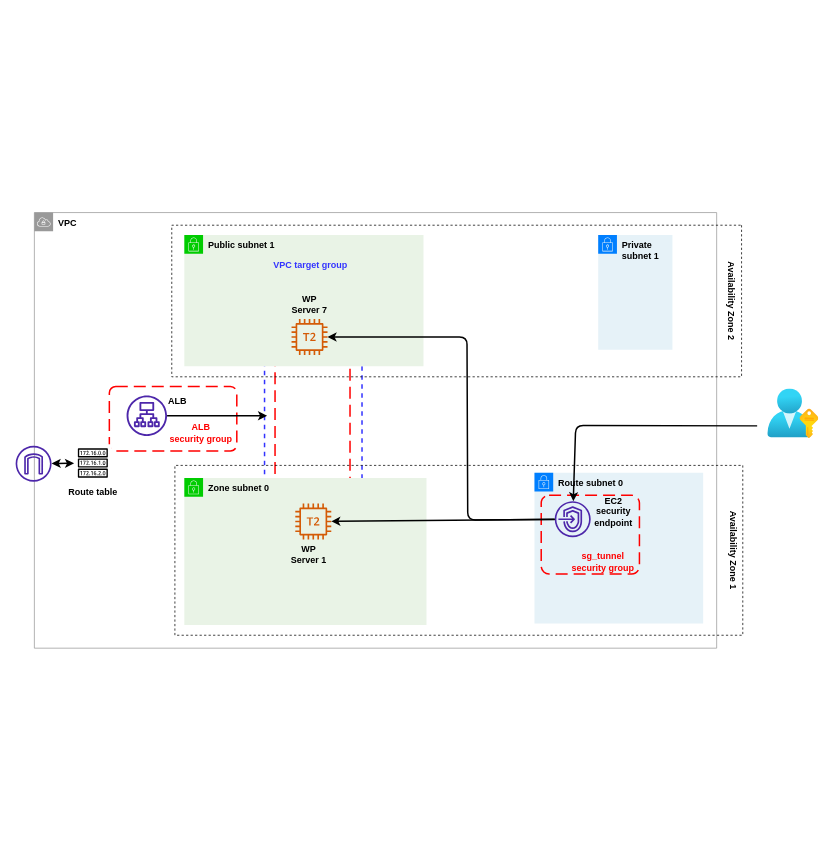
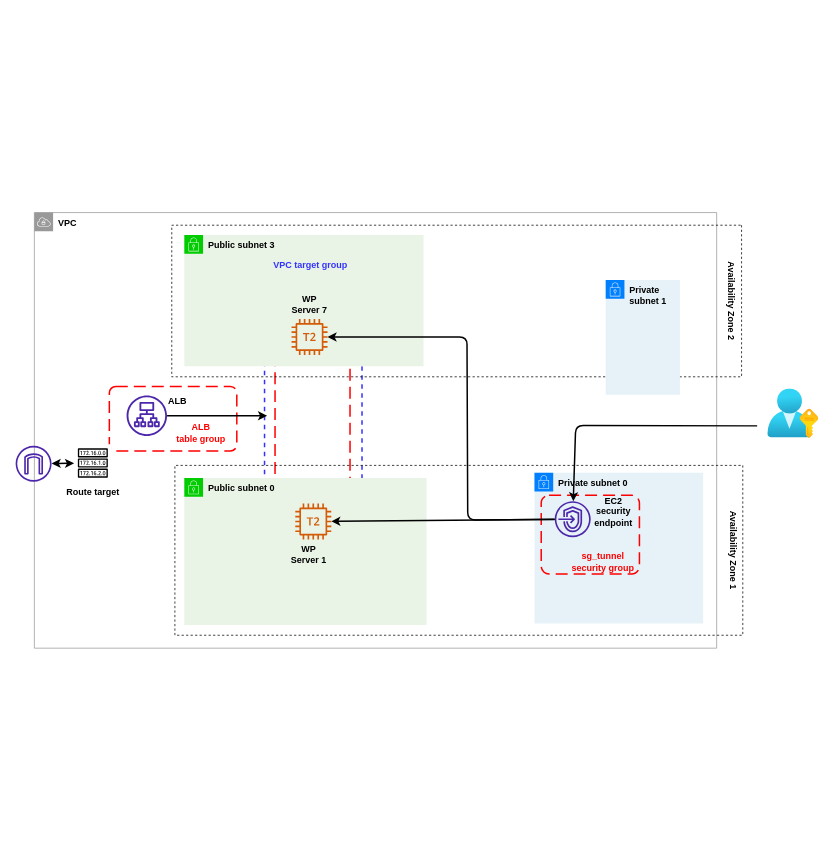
  <mxCell id="0" />
  <mxCell id="1" parent="0" />
  <mxCell id="2" value="VPC" style="sketch=0;outlineConnect=0;gradientColor=none;html=1;whiteSpace=wrap;fontSize=12;fontStyle=1;shape=mxgraph.aws4.group;grIcon=mxgraph.aws4.group_vpc;strokeColor=#999999;fillColor=none;verticalAlign=top;align=left;spacingLeft=30;fontColor=#000000;dashed=0;" parent="1" vertex="1"><mxGeometry x="45" y="283" width="910" height="581" as="geometry" /></mxCell>
  <mxCell id="3" value="" style="rounded=1;arcSize=10;dashed=1;strokeColor=#FF0000;fillColor=none;gradientColor=none;dashPattern=8 4;strokeWidth=2;fontStyle=1;fontColor=#000000;" parent="1" vertex="1"><mxGeometry x="366" y="385" width="100" height="431" as="geometry" /></mxCell>
  <mxCell id="4" value="" style="outlineConnect=0;gradientColor=none;html=1;whiteSpace=wrap;fontSize=12;fontStyle=1;strokeColor=#3333FF;fillColor=none;verticalAlign=top;align=center;fontColor=#000000;dashed=1;spacingTop=3;strokeWidth=2;" parent="1" vertex="1"><mxGeometry x="352" y="342" width="130" height="483" as="geometry" /></mxCell>
  <mxCell id="5" value="Availability Zone 1" style="fillColor=none;strokeColor=#000000;dashed=1;verticalAlign=top;fontStyle=1;fontColor=#000000;rotation=90;" parent="1" vertex="1"><mxGeometry x="497.89" y="354.77" width="226.51" height="757.41" as="geometry" /></mxCell>
- <mxCell id="6" value="Zone subnet 0" style="points=[[0,0],[0.25,0],[0.5,0],[0.75,0],[1,0],[1,0.25],[1,0.5],[1,0.75],[1,1],[0.75,1],[0.5,1],[0.25,1],[0,1],[0,0.75],[0,0.5],[0,0.25]];outlineConnect=0;gradientColor=none;html=1;whiteSpace=wrap;fontSize=12;fontStyle=1;container=1;pointerEvents=0;collapsible=0;recursiveResize=0;shape=mxgraph.aws4.group;grIcon=mxgraph.aws4.group_security_group;grStroke=0;strokeColor=#00CC00;fillColor=#E9F3E6;verticalAlign=top;align=left;spacingLeft=30;fontColor=#000000;dashed=0;" parent="1" vertex="1"><mxGeometry x="245" y="637" width="323" height="196" as="geometry" /></mxCell>
+ <mxCell id="6" value="Public subnet 0" style="points=[[0,0],[0.25,0],[0.5,0],[0.75,0],[1,0],[1,0.25],[1,0.5],[1,0.75],[1,1],[0.75,1],[0.5,1],[0.25,1],[0,1],[0,0.75],[0,0.5],[0,0.25]];outlineConnect=0;gradientColor=none;html=1;whiteSpace=wrap;fontSize=12;fontStyle=1;container=1;pointerEvents=0;collapsible=0;recursiveResize=0;shape=mxgraph.aws4.group;grIcon=mxgraph.aws4.group_security_group;grStroke=0;strokeColor=#00CC00;fillColor=#E9F3E6;verticalAlign=top;align=left;spacingLeft=30;fontColor=#000000;dashed=0;" parent="1" vertex="1"><mxGeometry x="245" y="637" width="323" height="196" as="geometry" /></mxCell>
  <mxCell id="7" value="" style="sketch=0;outlineConnect=0;fontColor=#000000;gradientColor=none;fillColor=#D45B07;strokeColor=#000000;dashed=0;verticalLabelPosition=bottom;verticalAlign=top;align=center;html=1;fontSize=12;fontStyle=1;aspect=fixed;pointerEvents=1;shape=mxgraph.aws4.t2_instance;" parent="6" vertex="1"><mxGeometry x="148" y="34" width="48" height="48" as="geometry" /></mxCell>
  <mxCell id="8" value="WP Server 1" style="text;html=1;strokeColor=none;fillColor=none;align=center;verticalAlign=middle;whiteSpace=wrap;rounded=0;fontStyle=1;fontColor=#000000;" parent="6" vertex="1"><mxGeometry x="136" y="89.87" width="60" height="23.75" as="geometry" /></mxCell>
- <mxCell id="9" value="Route subnet 0" style="points=[[0,0],[0.25,0],[0.5,0],[0.75,0],[1,0],[1,0.25],[1,0.5],[1,0.75],[1,1],[0.75,1],[0.5,1],[0.25,1],[0,1],[0,0.75],[0,0.5],[0,0.25]];outlineConnect=0;gradientColor=none;html=1;whiteSpace=wrap;fontSize=12;fontStyle=1;container=1;pointerEvents=0;collapsible=0;recursiveResize=0;shape=mxgraph.aws4.group;grIcon=mxgraph.aws4.group_security_group;grStroke=0;strokeColor=#007FFF;fillColor=#E6F2F8;verticalAlign=top;align=left;spacingLeft=30;fontColor=#000000;dashed=0;" parent="1" vertex="1"><mxGeometry x="712" y="630" width="225" height="201" as="geometry" /></mxCell>
+ <mxCell id="9" value="Private subnet 0" style="points=[[0,0],[0.25,0],[0.5,0],[0.75,0],[1,0],[1,0.25],[1,0.5],[1,0.75],[1,1],[0.75,1],[0.5,1],[0.25,1],[0,1],[0,0.75],[0,0.5],[0,0.25]];outlineConnect=0;gradientColor=none;html=1;whiteSpace=wrap;fontSize=12;fontStyle=1;container=1;pointerEvents=0;collapsible=0;recursiveResize=0;shape=mxgraph.aws4.group;grIcon=mxgraph.aws4.group_security_group;grStroke=0;strokeColor=#007FFF;fillColor=#E6F2F8;verticalAlign=top;align=left;spacingLeft=30;fontColor=#000000;dashed=0;" parent="1" vertex="1"><mxGeometry x="712" y="630" width="225" height="201" as="geometry" /></mxCell>
  <mxCell id="10" value="" style="rounded=1;arcSize=10;dashed=1;strokeColor=#FF0000;fillColor=none;gradientColor=none;dashPattern=8 4;strokeWidth=2;fontStyle=1;fontColor=#000000;" parent="9" vertex="1"><mxGeometry x="9" y="30" width="131" height="105" as="geometry" /></mxCell>
  <mxCell id="11" value="" style="sketch=0;outlineConnect=0;fontColor=#000000;gradientColor=none;fillColor=#4D27AA;strokeColor=#000000;dashed=0;verticalLabelPosition=bottom;verticalAlign=top;align=center;html=1;fontSize=12;fontStyle=1;aspect=fixed;pointerEvents=1;shape=mxgraph.aws4.endpoints;" parent="9" vertex="1"><mxGeometry x="27" y="38" width="48" height="48" as="geometry" /></mxCell>
  <mxCell id="12" value="EC2 &lt;br&gt;security endpoint" style="text;html=1;strokeColor=none;fillColor=none;align=center;verticalAlign=middle;whiteSpace=wrap;rounded=0;fontStyle=1;fontColor=#000000;" parent="9" vertex="1"><mxGeometry x="61" y="40" width="89" height="23.75" as="geometry" /></mxCell>
  <mxCell id="13" value="sg_tunnel&lt;br&gt;security group" style="text;html=1;strokeColor=none;fillColor=none;align=center;verticalAlign=middle;whiteSpace=wrap;rounded=0;fontStyle=1;fontColor=#FF0000;" parent="9" vertex="1"><mxGeometry x="47" y="107" width="89" height="23.75" as="geometry" /></mxCell>
  <mxCell id="14" value="" style="rounded=1;arcSize=10;dashed=1;strokeColor=#FF0000;fillColor=none;gradientColor=none;dashPattern=8 4;strokeWidth=2;fontStyle=1;fontColor=#000000;" parent="1" vertex="1"><mxGeometry x="145" y="515" width="170" height="86" as="geometry" /></mxCell>
  <mxCell id="15" value="Availability Zone 2" style="fillColor=none;strokeColor=#000000;dashed=1;verticalAlign=top;fontStyle=1;fontColor=#000000;rotation=90;" parent="1" vertex="1"><mxGeometry x="507.16" y="20.98" width="202.19" height="759.96" as="geometry" /></mxCell>
- <mxCell id="16" value="Public subnet 1" style="points=[[0,0],[0.25,0],[0.5,0],[0.75,0],[1,0],[1,0.25],[1,0.5],[1,0.75],[1,1],[0.75,1],[0.5,1],[0.25,1],[0,1],[0,0.75],[0,0.5],[0,0.25]];outlineConnect=0;gradientColor=none;html=1;whiteSpace=wrap;fontSize=12;fontStyle=1;container=1;pointerEvents=0;collapsible=0;recursiveResize=0;shape=mxgraph.aws4.group;grIcon=mxgraph.aws4.group_security_group;grStroke=0;strokeColor=#00CC00;fillColor=#E9F3E6;verticalAlign=top;align=left;spacingLeft=30;fontColor=#000000;dashed=0;" parent="1" vertex="1"><mxGeometry x="245" y="313" width="319" height="175" as="geometry" /></mxCell>
+ <mxCell id="16" value="Public subnet 3" style="points=[[0,0],[0.25,0],[0.5,0],[0.75,0],[1,0],[1,0.25],[1,0.5],[1,0.75],[1,1],[0.75,1],[0.5,1],[0.25,1],[0,1],[0,0.75],[0,0.5],[0,0.25]];outlineConnect=0;gradientColor=none;html=1;whiteSpace=wrap;fontSize=12;fontStyle=1;container=1;pointerEvents=0;collapsible=0;recursiveResize=0;shape=mxgraph.aws4.group;grIcon=mxgraph.aws4.group_security_group;grStroke=0;strokeColor=#00CC00;fillColor=#E9F3E6;verticalAlign=top;align=left;spacingLeft=30;fontColor=#000000;dashed=0;" parent="1" vertex="1"><mxGeometry x="245" y="313" width="319" height="175" as="geometry" /></mxCell>
  <mxCell id="17" value="" style="sketch=0;outlineConnect=0;fontColor=#000000;gradientColor=none;fillColor=#D45B07;strokeColor=#000000;dashed=0;verticalLabelPosition=bottom;verticalAlign=top;align=center;html=1;fontSize=12;fontStyle=1;aspect=fixed;pointerEvents=1;shape=mxgraph.aws4.t2_instance;" parent="16" vertex="1"><mxGeometry x="143" y="112" width="48" height="48" as="geometry" /></mxCell>
  <mxCell id="18" value="WP Server 7" style="text;html=1;strokeColor=none;fillColor=none;align=center;verticalAlign=middle;whiteSpace=wrap;rounded=0;fontStyle=1;fontColor=#000000;" parent="16" vertex="1"><mxGeometry x="137" y="81.13" width="60" height="23.75" as="geometry" /></mxCell>
  <mxCell id="19" value="" style="sketch=0;outlineConnect=0;fontColor=#000000;gradientColor=none;fillColor=#4D27AA;strokeColor=#000000;dashed=0;verticalLabelPosition=bottom;verticalAlign=top;align=center;html=1;fontSize=12;fontStyle=1;aspect=fixed;pointerEvents=1;shape=mxgraph.aws4.internet_gateway;" parent="1" vertex="1"><mxGeometry x="20" y="594" width="48" height="48" as="geometry" /></mxCell>
- <mxCell id="20" value="Private subnet 1" style="points=[[0,0],[0.25,0],[0.5,0],[0.75,0],[1,0],[1,0.25],[1,0.5],[1,0.75],[1,1],[0.75,1],[0.5,1],[0.25,1],[0,1],[0,0.75],[0,0.5],[0,0.25]];outlineConnect=0;gradientColor=none;html=1;whiteSpace=wrap;fontSize=12;fontStyle=1;container=1;pointerEvents=0;collapsible=0;recursiveResize=0;shape=mxgraph.aws4.group;grIcon=mxgraph.aws4.group_security_group;grStroke=0;strokeColor=#007FFF;fillColor=#E6F2F8;verticalAlign=top;align=left;spacingLeft=30;fontColor=#000000;dashed=0;" parent="1" vertex="1"><mxGeometry x="797" y="313" width="99" height="153" as="geometry" /></mxCell>
- <mxCell id="21" value="Route table" style="sketch=0;outlineConnect=0;fontColor=#000000;gradientColor=none;strokeColor=#000000;fillColor=#ffffff;dashed=0;verticalLabelPosition=bottom;verticalAlign=top;align=center;html=1;fontSize=12;fontStyle=1;aspect=fixed;shape=mxgraph.aws4.resourceIcon;resIcon=mxgraph.aws4.route_table;" parent="1" vertex="1"><mxGeometry x="98" y="592" width="50" height="50" as="geometry" /></mxCell>
+ <mxCell id="20" value="Private subnet 1" style="points=[[0,0],[0.25,0],[0.5,0],[0.75,0],[1,0],[1,0.25],[1,0.5],[1,0.75],[1,1],[0.75,1],[0.5,1],[0.25,1],[0,1],[0,0.75],[0,0.5],[0,0.25]];outlineConnect=0;gradientColor=none;html=1;whiteSpace=wrap;fontSize=12;fontStyle=1;container=1;pointerEvents=0;collapsible=0;recursiveResize=0;shape=mxgraph.aws4.group;grIcon=mxgraph.aws4.group_security_group;grStroke=0;strokeColor=#007FFF;fillColor=#E6F2F8;verticalAlign=top;align=left;spacingLeft=30;fontColor=#000000;dashed=0;" parent="1" vertex="1"><mxGeometry x="807" y="373" width="99" height="153" as="geometry" /></mxCell>
+ <mxCell id="21" value="Route target" style="sketch=0;outlineConnect=0;fontColor=#000000;gradientColor=none;strokeColor=#000000;fillColor=#ffffff;dashed=0;verticalLabelPosition=bottom;verticalAlign=top;align=center;html=1;fontSize=12;fontStyle=1;aspect=fixed;shape=mxgraph.aws4.resourceIcon;resIcon=mxgraph.aws4.route_table;" parent="1" vertex="1"><mxGeometry x="98" y="592" width="50" height="50" as="geometry" /></mxCell>
  <mxCell id="22" value="" style="endArrow=classic;html=1;strokeWidth=2;startArrow=classic;startFill=1;fontStyle=1;fontColor=#000000;strokeColor=#000000;" parent="1" source="21" target="19" edge="1"><mxGeometry width="50" height="50" relative="1" as="geometry"><mxPoint x="284" y="632" as="sourcePoint" /><mxPoint x="334" y="582" as="targetPoint" /></mxGeometry></mxCell>
  <mxCell id="23" style="edgeStyle=none;html=1;entryX=0.026;entryY=0.439;entryDx=0;entryDy=0;entryPerimeter=0;strokeWidth=2;startArrow=none;startFill=0;endArrow=classic;endFill=1;fontStyle=1;fontColor=#000000;strokeColor=#000000;" parent="1" source="24" target="4" edge="1"><mxGeometry relative="1" as="geometry" /></mxCell>
  <mxCell id="24" value="" style="sketch=0;outlineConnect=0;fontColor=#000000;gradientColor=none;fillColor=#4D27AA;strokeColor=#000000;dashed=0;verticalLabelPosition=bottom;verticalAlign=top;align=center;html=1;fontSize=12;fontStyle=1;aspect=fixed;pointerEvents=1;shape=mxgraph.aws4.application_load_balancer;" parent="1" vertex="1"><mxGeometry x="168" y="527" width="54" height="54" as="geometry" /></mxCell>
  <mxCell id="25" style="edgeStyle=none;html=1;exitX=0;exitY=0.75;exitDx=0;exitDy=0;exitPerimeter=0;startArrow=none;startFill=0;endArrow=classic;endFill=1;strokeWidth=2;fontStyle=1;fontColor=#000000;strokeColor=#000000;" parent="1" target="11" edge="1"><mxGeometry relative="1" as="geometry"><Array as="points"><mxPoint x="767" y="567" /></Array><mxPoint x="1009" y="567.5" as="sourcePoint" /></mxGeometry></mxCell>
  <mxCell id="26" value="VPC target group" style="text;html=1;strokeColor=none;fillColor=none;align=center;verticalAlign=middle;whiteSpace=wrap;rounded=0;fontStyle=1;fontColor=#3333FF;" parent="1" vertex="1"><mxGeometry x="356" y="342" width="115" height="23.75" as="geometry" /></mxCell>
  <mxCell id="27" value="ALB" style="text;html=1;strokeColor=none;fillColor=none;align=center;verticalAlign=middle;whiteSpace=wrap;rounded=0;fontStyle=1;fontColor=#000000;" parent="1" vertex="1"><mxGeometry x="206" y="527" width="60" height="16.37" as="geometry" /></mxCell>
- <mxCell id="28" value="ALB&lt;br&gt;security group" style="text;html=1;strokeColor=none;fillColor=none;align=center;verticalAlign=middle;whiteSpace=wrap;rounded=0;fontStyle=1;fontColor=#FF0000;" parent="1" vertex="1"><mxGeometry x="220" y="565" width="95" height="23.75" as="geometry" /></mxCell>
+ <mxCell id="28" value="ALB&lt;br&gt;table group" style="text;html=1;strokeColor=none;fillColor=none;align=center;verticalAlign=middle;whiteSpace=wrap;rounded=0;fontStyle=1;fontColor=#FF0000;" parent="1" vertex="1"><mxGeometry x="220" y="565" width="95" height="23.75" as="geometry" /></mxCell>
  <mxCell id="29" value="" style="aspect=fixed;html=1;points=[];align=center;image;fontSize=12;image=img/lib/azure2/azure_stack/User_Subscriptions.svg;" vertex="1" parent="1"><mxGeometry x="1023" y="518.13" width="68" height="66" as="geometry" /></mxCell>
  <mxCell id="30" style="edgeStyle=none;html=1;startArrow=none;startFill=0;endArrow=classic;endFill=1;strokeWidth=2;strokeColor=#000000;" edge="1" parent="1" source="11" target="17"><mxGeometry relative="1" as="geometry"><Array as="points"><mxPoint x="623" y="693" /><mxPoint x="622" y="449" /></Array></mxGeometry></mxCell>
  <mxCell id="31" style="edgeStyle=none;html=1;strokeColor=#000000;strokeWidth=2;startArrow=none;startFill=0;endArrow=classic;endFill=1;" edge="1" parent="1" source="11" target="7"><mxGeometry relative="1" as="geometry" /></mxCell>
